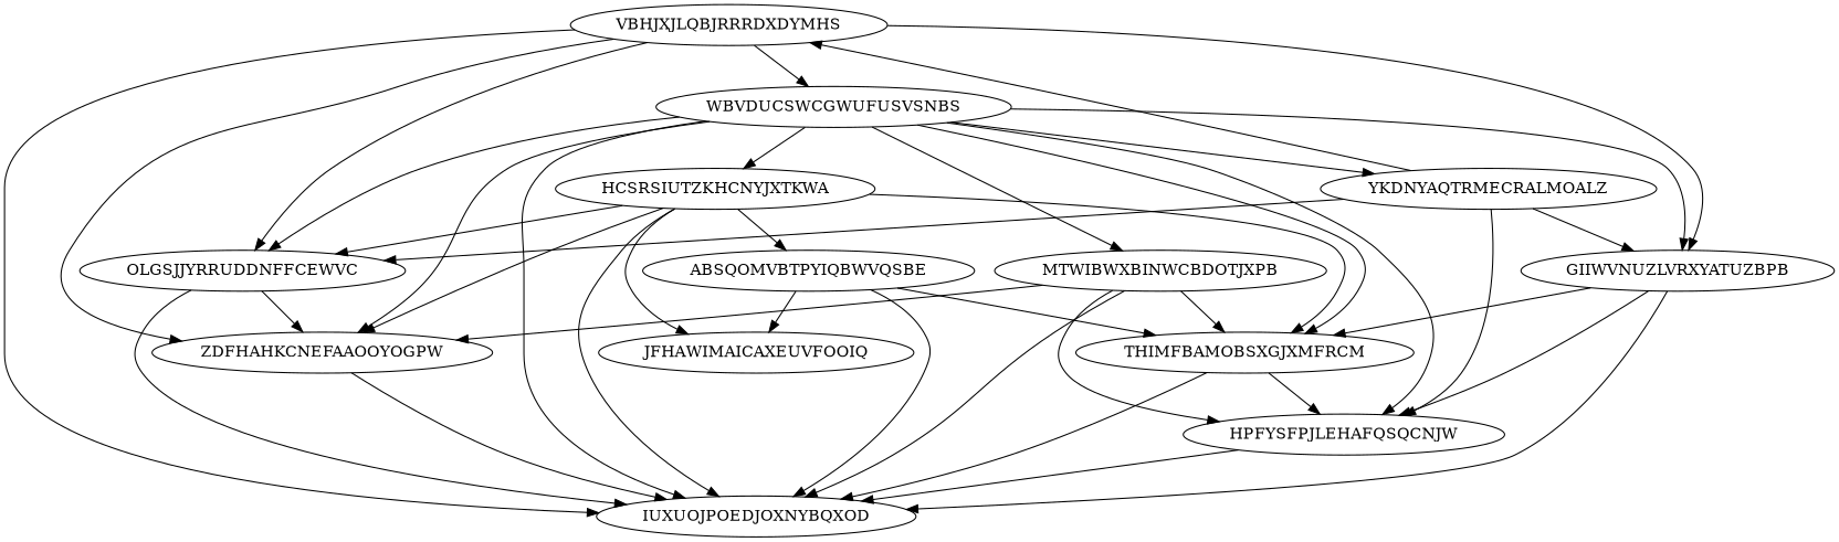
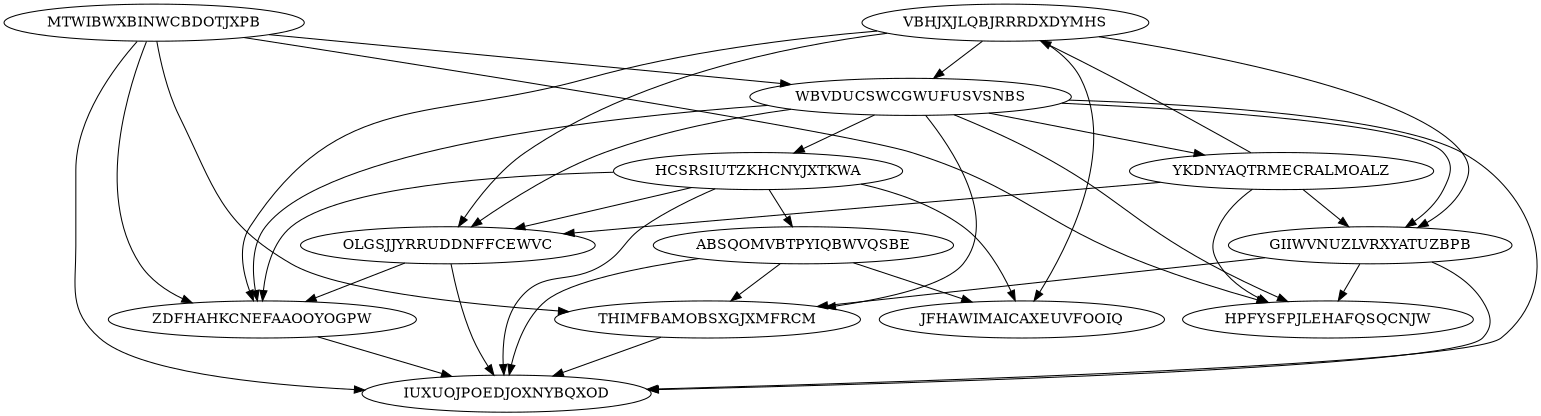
  digraph {
    node [Weight=10]
    edge [Weight=19]
    VBHJXJLQBJRRRDXDYMHS [Weight=20]
    WBVDUCSWCGWUFUSVSNBS [Weight=15]
    GIIWVNUZLVRXYATUZBPB [Weight=17]
    OLGSJJYRRUDDNFFCEWVC [Weight=13]
    ZDFHAHKCNEFAAOOYOGPW [Weight=11]
    JFHAWIMAICAXEUVFOOIQ [Weight=19]
    YKDNYAQTRMECRALMOALZ [Weight=14]
    THIMFBAMOBSXGJXMFRCM
    HPFYSFPJLEHAFQSQCNJW [Weight=20]
    IUXUOJPOEDJOXNYBQXOD [Weight=19]
    HCSRSIUTZKHCNYJXTKWA
    MTWIBWXBINWCBDOTJXPB
    ABSQOMVBTPYIQBWVQSBE [Weight=17]
    VBHJXJLQBJRRRDXDYMHS -> WBVDUCSWCGWUFUSVSNBS [Weight=20]
    VBHJXJLQBJRRRDXDYMHS -> GIIWVNUZLVRXYATUZBPB
    VBHJXJLQBJRRRDXDYMHS -> OLGSJJYRRUDDNFFCEWVC [Weight=13]
    VBHJXJLQBJRRRDXDYMHS -> ZDFHAHKCNEFAAOOYOGPW [Weight=11]
-   VBHJXJLQBJRRRDXDYMHS -> IUXUOJPOEDJOXNYBQXOD [Weight=18]
+   VBHJXJLQBJRRRDXDYMHS -> JFHAWIMAICAXEUVFOOIQ [Weight=18]
    WBVDUCSWCGWUFUSVSNBS -> GIIWVNUZLVRXYATUZBPB [Weight=12]
    WBVDUCSWCGWUFUSVSNBS -> OLGSJJYRRUDDNFFCEWVC [Weight=16]
    WBVDUCSWCGWUFUSVSNBS -> ZDFHAHKCNEFAAOOYOGPW
    WBVDUCSWCGWUFUSVSNBS -> YKDNYAQTRMECRALMOALZ
    WBVDUCSWCGWUFUSVSNBS -> THIMFBAMOBSXGJXMFRCM [Weight=20]
    WBVDUCSWCGWUFUSVSNBS -> HPFYSFPJLEHAFQSQCNJW [Weight=20]
    WBVDUCSWCGWUFUSVSNBS -> IUXUOJPOEDJOXNYBQXOD [Weight=14]
    WBVDUCSWCGWUFUSVSNBS -> HCSRSIUTZKHCNYJXTKWA [Weight=17]
    GIIWVNUZLVRXYATUZBPB -> THIMFBAMOBSXGJXMFRCM [Weight=17]
    GIIWVNUZLVRXYATUZBPB -> HPFYSFPJLEHAFQSQCNJW [Weight=13]
    GIIWVNUZLVRXYATUZBPB -> IUXUOJPOEDJOXNYBQXOD [Weight=13]
    OLGSJJYRRUDDNFFCEWVC -> ZDFHAHKCNEFAAOOYOGPW [Weight=14]
    OLGSJJYRRUDDNFFCEWVC -> IUXUOJPOEDJOXNYBQXOD [Weight=12]
    ZDFHAHKCNEFAAOOYOGPW -> IUXUOJPOEDJOXNYBQXOD [Weight=14]
    YKDNYAQTRMECRALMOALZ -> VBHJXJLQBJRRRDXDYMHS
    YKDNYAQTRMECRALMOALZ -> GIIWVNUZLVRXYATUZBPB [Weight=18]
    YKDNYAQTRMECRALMOALZ -> OLGSJJYRRUDDNFFCEWVC [Weight=11]
    YKDNYAQTRMECRALMOALZ -> HPFYSFPJLEHAFQSQCNJW
-   THIMFBAMOBSXGJXMFRCM -> HPFYSFPJLEHAFQSQCNJW [Weight=12]
    THIMFBAMOBSXGJXMFRCM -> IUXUOJPOEDJOXNYBQXOD [Weight=11]
-   HPFYSFPJLEHAFQSQCNJW -> IUXUOJPOEDJOXNYBQXOD
    HCSRSIUTZKHCNYJXTKWA -> OLGSJJYRRUDDNFFCEWVC [Weight=18]
    HCSRSIUTZKHCNYJXTKWA -> ZDFHAHKCNEFAAOOYOGPW [Weight=16]
    HCSRSIUTZKHCNYJXTKWA -> JFHAWIMAICAXEUVFOOIQ [Weight=12]
-   HCSRSIUTZKHCNYJXTKWA -> THIMFBAMOBSXGJXMFRCM [Weight=10]
    HCSRSIUTZKHCNYJXTKWA -> IUXUOJPOEDJOXNYBQXOD [Weight=14]
    HCSRSIUTZKHCNYJXTKWA -> ABSQOMVBTPYIQBWVQSBE [Weight=18]
-   WBVDUCSWCGWUFUSVSNBS -> MTWIBWXBINWCBDOTJXPB [Weight=14]
+   MTWIBWXBINWCBDOTJXPB -> WBVDUCSWCGWUFUSVSNBS [Weight=14]
    MTWIBWXBINWCBDOTJXPB -> ZDFHAHKCNEFAAOOYOGPW [Weight=13]
    MTWIBWXBINWCBDOTJXPB -> THIMFBAMOBSXGJXMFRCM [Weight=18]
    MTWIBWXBINWCBDOTJXPB -> HPFYSFPJLEHAFQSQCNJW [Weight=18]
    MTWIBWXBINWCBDOTJXPB -> IUXUOJPOEDJOXNYBQXOD [Weight=13]
    ABSQOMVBTPYIQBWVQSBE -> JFHAWIMAICAXEUVFOOIQ
    ABSQOMVBTPYIQBWVQSBE -> THIMFBAMOBSXGJXMFRCM [Weight=12]
    ABSQOMVBTPYIQBWVQSBE -> IUXUOJPOEDJOXNYBQXOD [Weight=15]
  }
